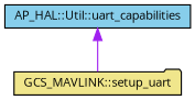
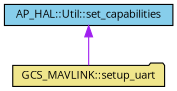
  digraph {
    rankdir=TB
    fontname="Open Sans"
    node [color=black fontname="Open Sans" fontsize=10 style=filled]
-   n1 [fillcolor=skyblue fontcolor=black height=0.2 label="AP_HAL::Util::uart_capabilities" shape=box width=0.4]
+   n1 [fillcolor=skyblue fontcolor=black height=0.2 label="AP_HAL::Util::set_capabilities" shape=box width=0.4]
    n2 [fillcolor=khaki height=0.2 label="GCS_MAVLINK::setup_uart" shape=folder width=0.4]
    n1 -> n2 [color=purple dir=back fontname="Open Sans" fontsize=10 labelfontname=Helvetica labelfontsize=10 style=solid]
  }
